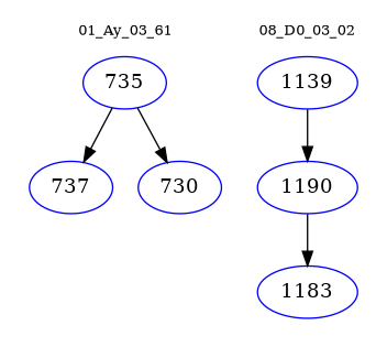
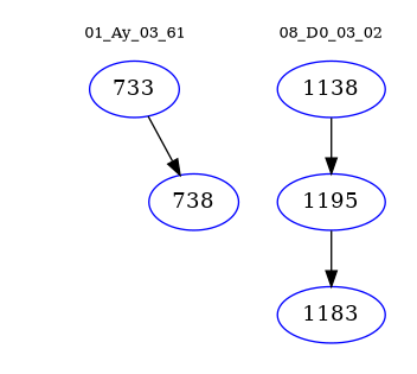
  digraph {
    node [color=blue]
    edge [color=black]
-   n1 [label=735]
-   n2 [label=737]
-   n3 [label=730]
-   n4 [label=1190]
-   n5 [label=1139]
+   n1 [label=733]
+   n3 [label=738]
+   n4 [label=1195]
+   n5 [label=1138]
    n6 [label=1183]
    subgraph cluster_1 {
      color=white
      fontsize=10
      label="01_Ay_03_61"
      n1
-     n2
      n3
    }
    subgraph cluster_2 {
      color=white
      fontsize=10
      label="08_D0_03_02"
      n4
      n5
      n6
    }
-   n1 -> n2
    n1 -> n3
    n4 -> n6
    n5 -> n4
  }
